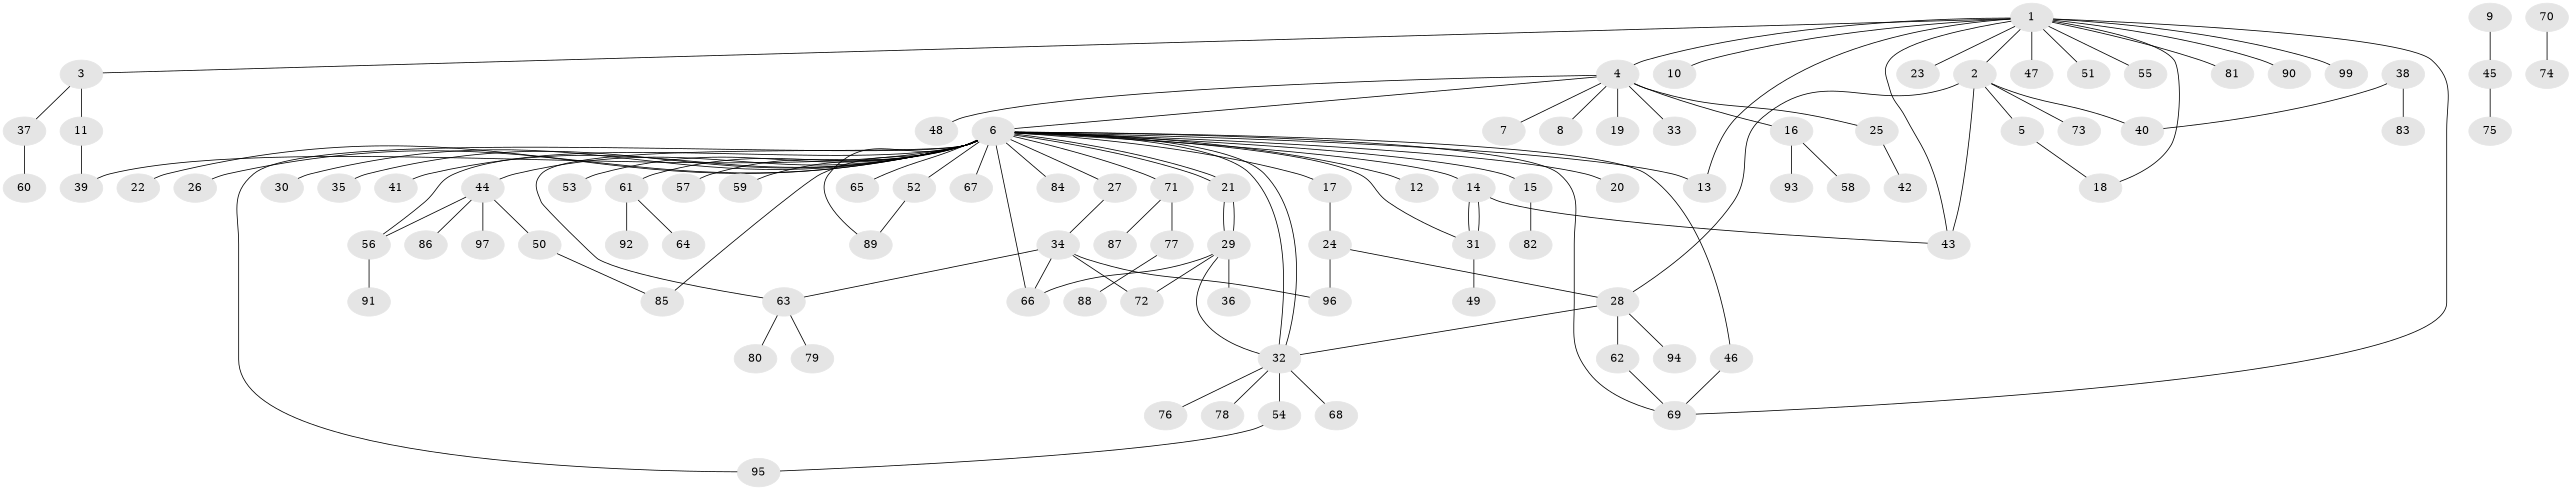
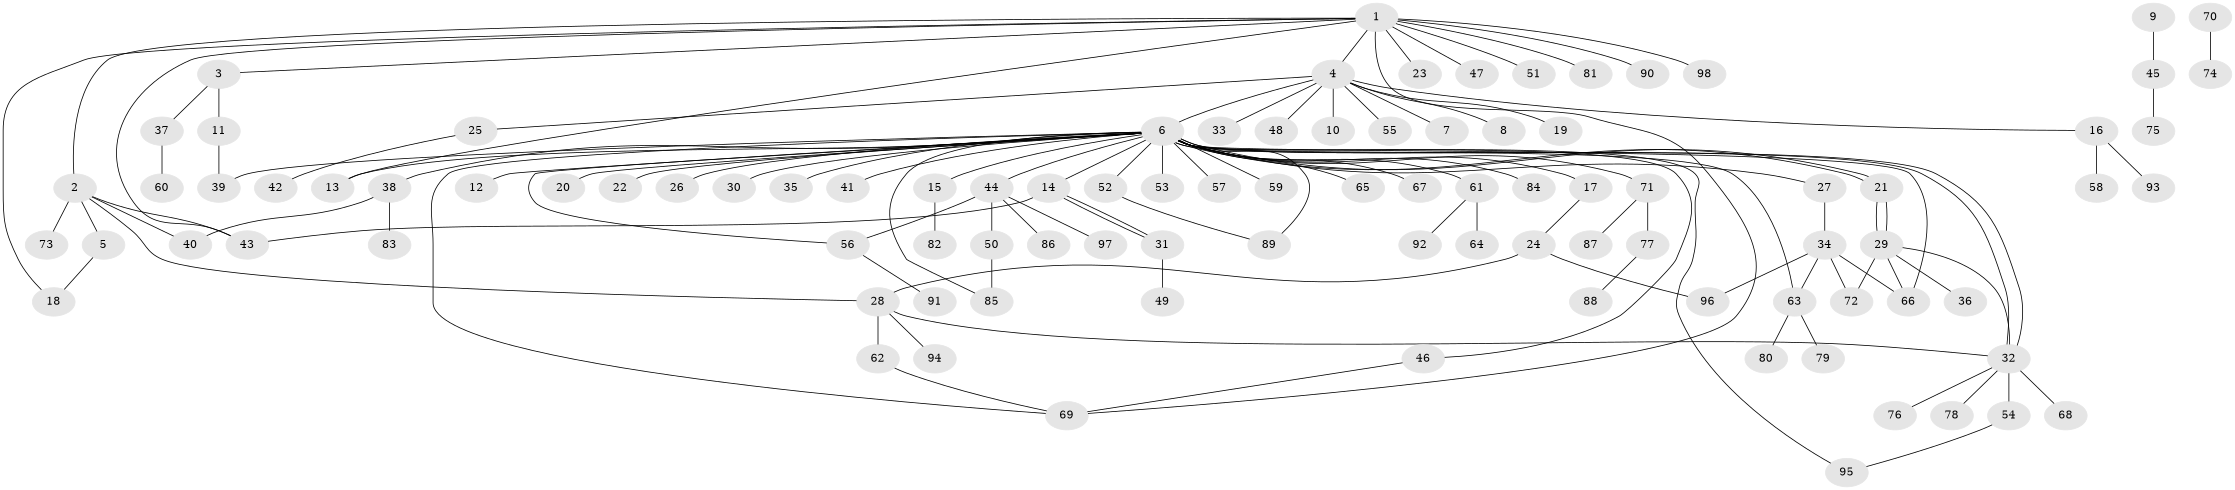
  graph {
    fontname="DejaVu Serif"
    node [color=gray90 fontname="DejaVu Serif" style=filled]
    edge [fontname="DejaVu Serif"]
    1
    2
    3
    4
    10
    13
    18
    23
    43
    47
    51
    55
    69
    81
    90
-   98 [label=99]
+   98
    5
    28
    40
    73
    11
    37
    6
    7
    8
    16
    19
    25
    33
    48
    32
    62
    94
    9
    45
    39
    60
    12
    14
    15
    17
    20
    21
    22
    26
    27
    30
    35
    38
    41
    44
    46
    52
    53
    56
    57
    59
    61
    63
    65
    66
    67
    71
    84
    85
    89
    95
    58
    93
    42
    31
    82
    24
    29
    34
    54
    68
    76
    78
    83
    50
    86
    97
    91
    64
    92
    79
    80
    77
    87
    75
    49
    96
    36
    72
    70
    74
    88
    1 -- 2
    1 -- 3
    1 -- 4
-   1 -- 10
+   4 -- 10
    1 -- 13
    1 -- 18
    1 -- 23
    1 -- 43
    1 -- 47
    1 -- 51
-   1 -- 55
+   4 -- 55
    1 -- 69
    1 -- 81
    1 -- 90
    1 -- 98
    2 -- 43
    2 -- 5
    2 -- 28
    2 -- 40
    2 -- 73
    3 -- 11
    3 -- 37
    4 -- 6
    4 -- 7
    4 -- 8
    4 -- 16
    4 -- 19
    4 -- 25
    4 -- 33
    4 -- 48
    5 -- 18
    28 -- 32
    28 -- 62
    28 -- 94
    11 -- 39
    37 -- 60
    6 -- 13
    6 -- 69
    6 -- 32
    6 -- 32
    6 -- 39
    6 -- 12
    6 -- 14
    6 -- 15
    6 -- 17
    6 -- 20
    6 -- 21
    6 -- 21
    6 -- 22
    6 -- 26
    6 -- 27
    6 -- 30
    6 -- 35
-   6 -- 31
+   6 -- 38
    6 -- 41
    6 -- 44
    6 -- 46
    6 -- 52
    6 -- 53
    6 -- 56
    6 -- 57
    6 -- 59
    6 -- 61
    6 -- 63
    6 -- 65
    6 -- 66
    6 -- 67
    6 -- 71
    6 -- 84
    6 -- 85
    6 -- 89
    6 -- 95
    16 -- 58
    16 -- 93
    25 -- 42
    32 -- 54
    32 -- 68
    32 -- 76
    32 -- 78
    62 -- 69
    9 -- 45
    45 -- 75
    14 -- 43
    14 -- 31
    14 -- 31
    15 -- 82
    17 -- 24
    21 -- 29
    21 -- 29
    27 -- 34
    38 -- 40
    38 -- 83
    44 -- 56
    44 -- 50
    44 -- 86
    44 -- 97
    46 -- 69
    52 -- 89
    56 -- 91
    61 -- 64
    61 -- 92
    63 -- 79
    63 -- 80
    71 -- 77
    71 -- 87
    31 -- 49
    24 -- 28
    24 -- 96
    29 -- 32
    29 -- 66
    29 -- 36
    29 -- 72
    34 -- 63
    34 -- 66
    34 -- 96
    34 -- 72
    54 -- 95
    50 -- 85
    77 -- 88
    70 -- 74
  }
